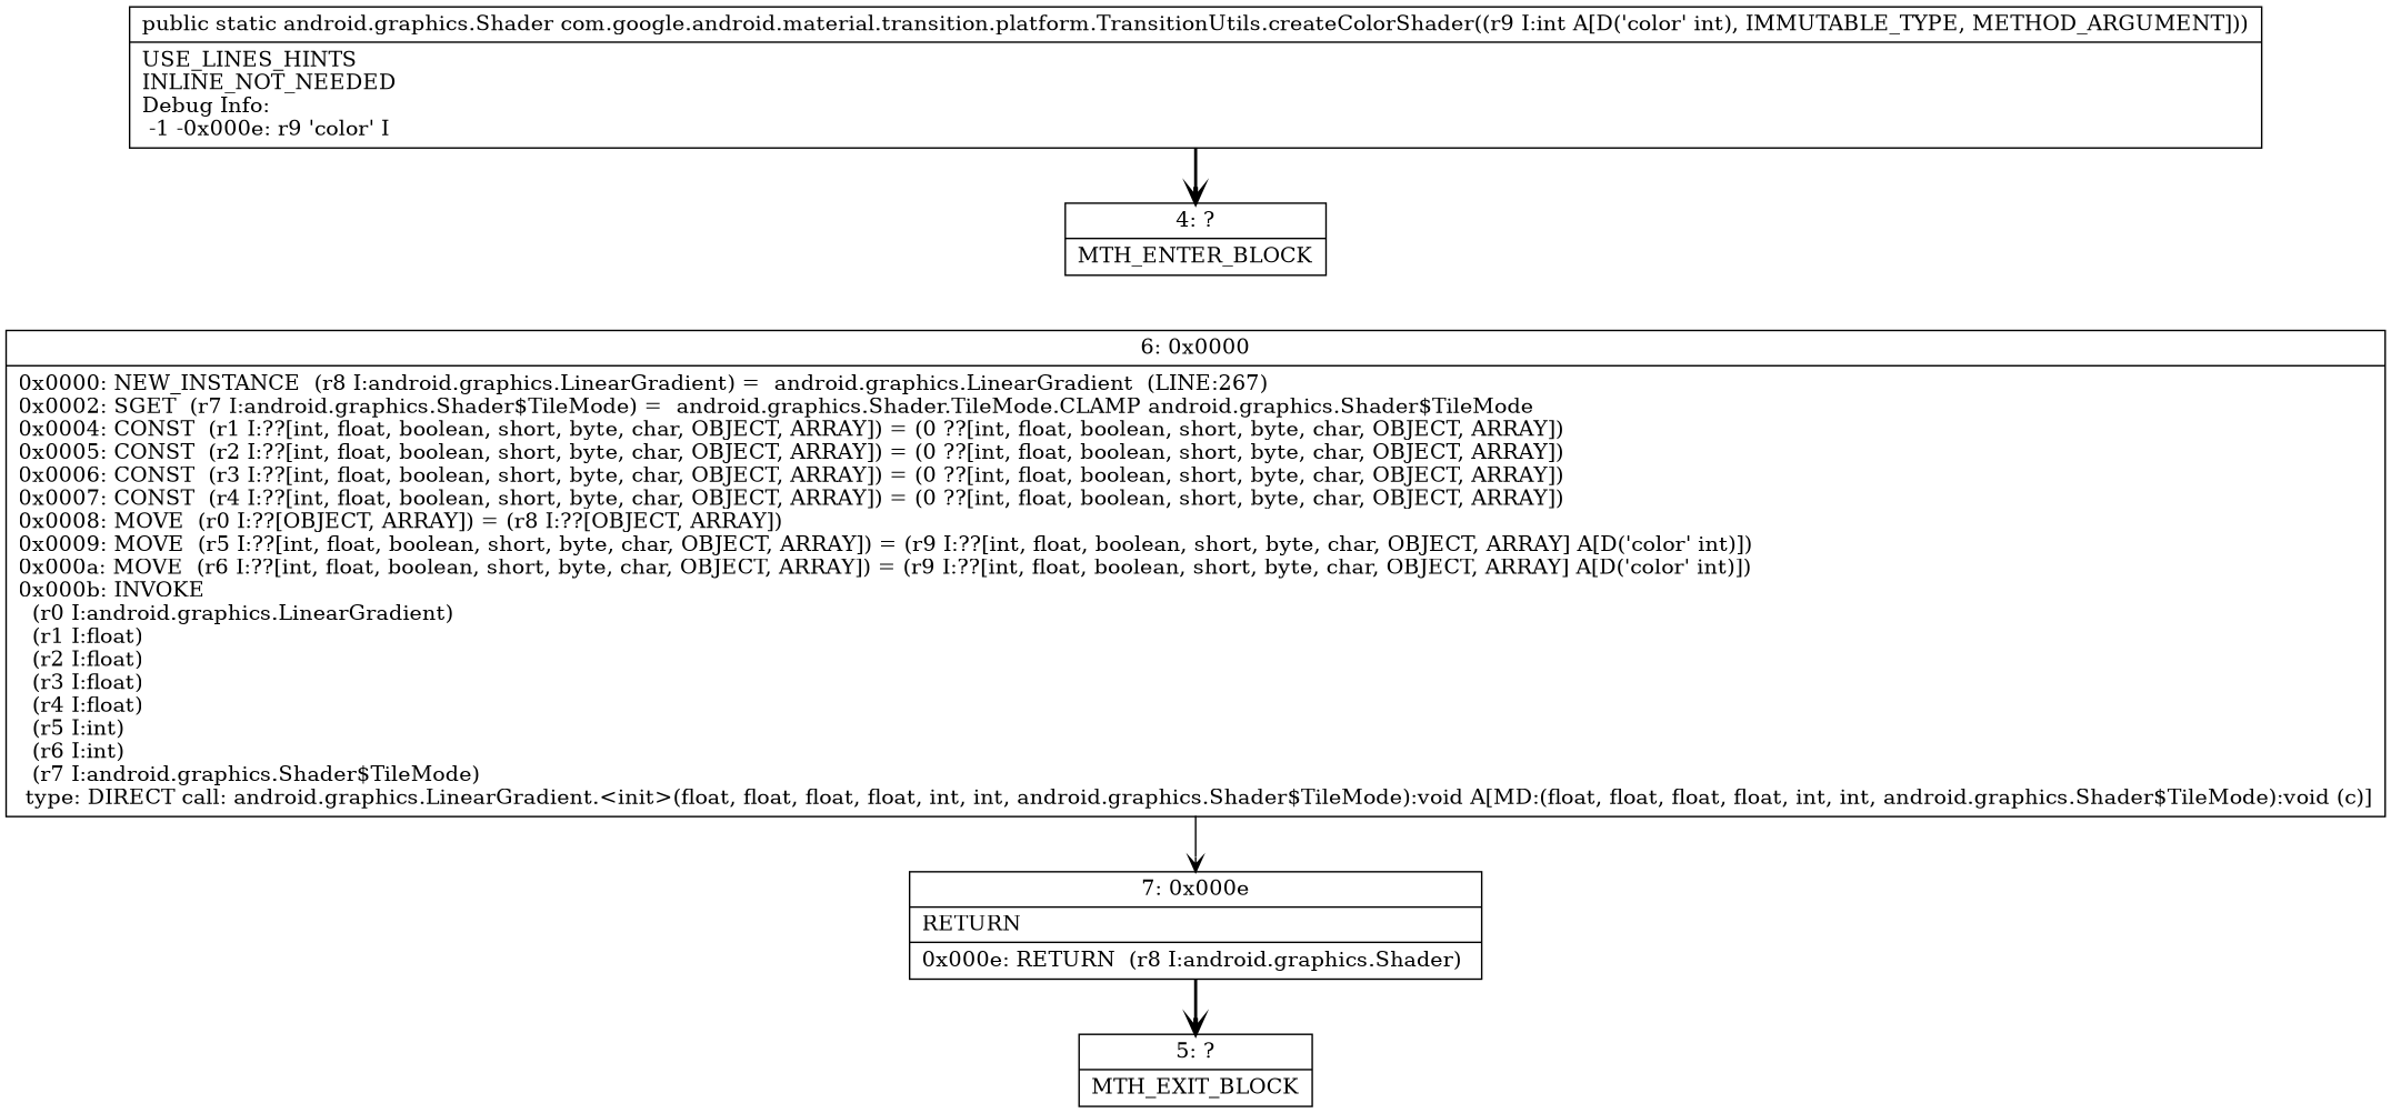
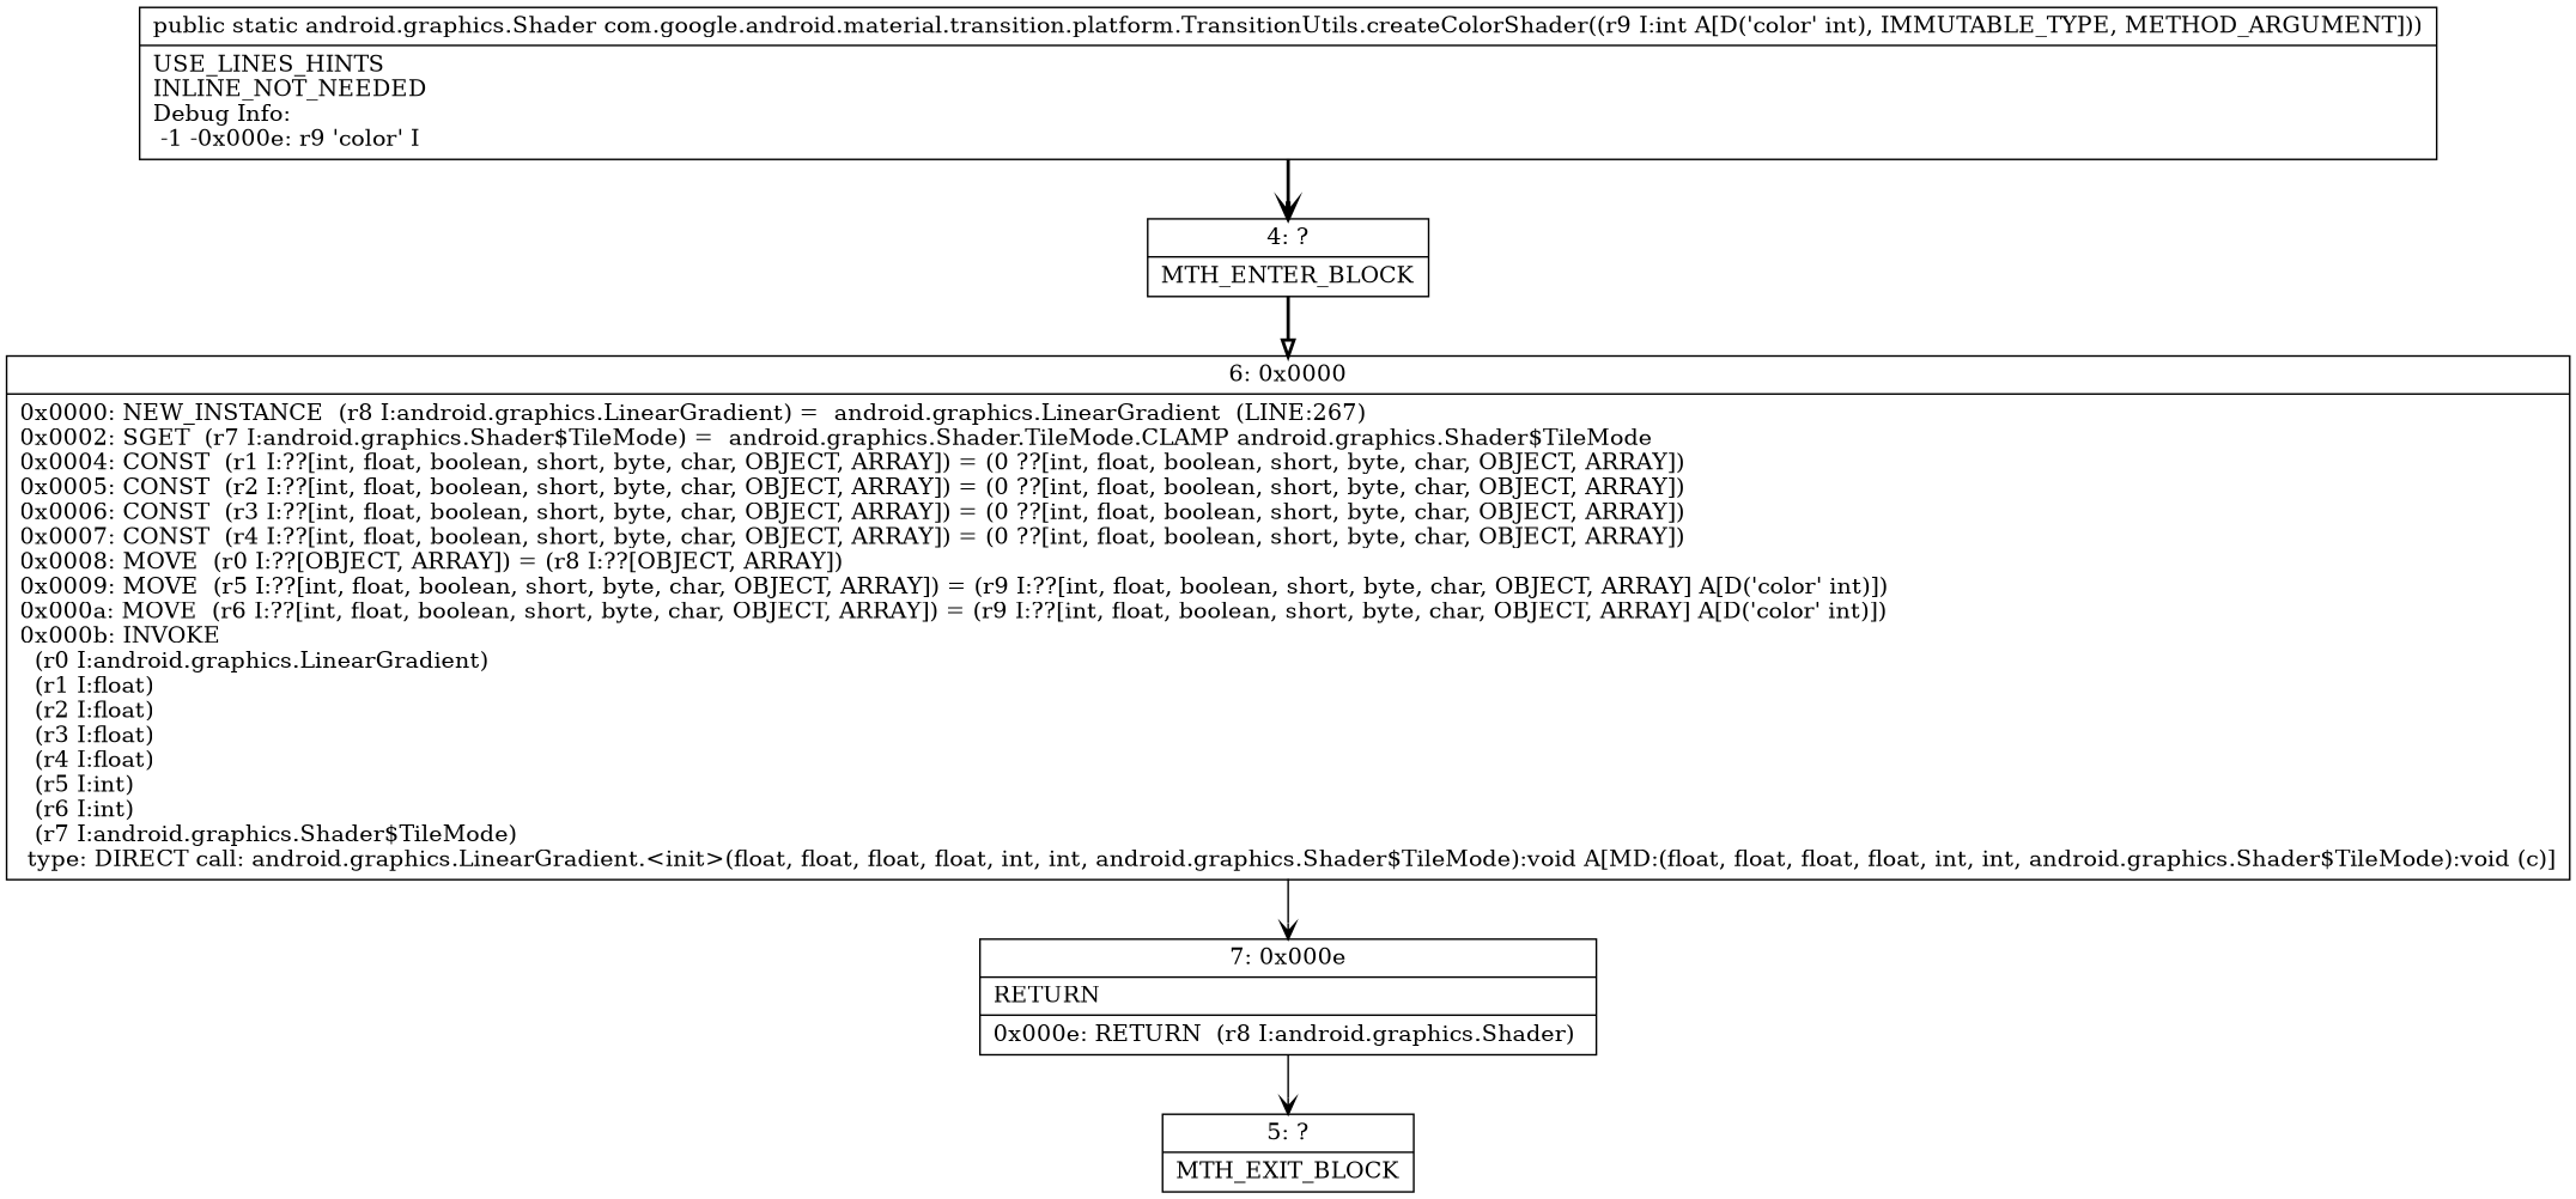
  digraph {
    node [shape=record]
    edge [arrowhead=vee style=bold]
    n1 [label="{4\:\ ?|MTH_ENTER_BLOCK\l}"]
    n2 [label="{6\:\ 0x0000|0x0000: NEW_INSTANCE  (r8 I:android.graphics.LinearGradient) =  android.graphics.LinearGradient  (LINE:267)\l0x0002: SGET  (r7 I:android.graphics.Shader$TileMode) =  android.graphics.Shader.TileMode.CLAMP android.graphics.Shader$TileMode \l0x0004: CONST  (r1 I:??[int, float, boolean, short, byte, char, OBJECT, ARRAY]) = (0 ??[int, float, boolean, short, byte, char, OBJECT, ARRAY]) \l0x0005: CONST  (r2 I:??[int, float, boolean, short, byte, char, OBJECT, ARRAY]) = (0 ??[int, float, boolean, short, byte, char, OBJECT, ARRAY]) \l0x0006: CONST  (r3 I:??[int, float, boolean, short, byte, char, OBJECT, ARRAY]) = (0 ??[int, float, boolean, short, byte, char, OBJECT, ARRAY]) \l0x0007: CONST  (r4 I:??[int, float, boolean, short, byte, char, OBJECT, ARRAY]) = (0 ??[int, float, boolean, short, byte, char, OBJECT, ARRAY]) \l0x0008: MOVE  (r0 I:??[OBJECT, ARRAY]) = (r8 I:??[OBJECT, ARRAY]) \l0x0009: MOVE  (r5 I:??[int, float, boolean, short, byte, char, OBJECT, ARRAY]) = (r9 I:??[int, float, boolean, short, byte, char, OBJECT, ARRAY] A[D('color' int)]) \l0x000a: MOVE  (r6 I:??[int, float, boolean, short, byte, char, OBJECT, ARRAY]) = (r9 I:??[int, float, boolean, short, byte, char, OBJECT, ARRAY] A[D('color' int)]) \l0x000b: INVOKE  \l  (r0 I:android.graphics.LinearGradient)\l  (r1 I:float)\l  (r2 I:float)\l  (r3 I:float)\l  (r4 I:float)\l  (r5 I:int)\l  (r6 I:int)\l  (r7 I:android.graphics.Shader$TileMode)\l type: DIRECT call: android.graphics.LinearGradient.\<init\>(float, float, float, float, int, int, android.graphics.Shader$TileMode):void A[MD:(float, float, float, float, int, int, android.graphics.Shader$TileMode):void (c)]\l}"]
    n3 [label="{7\:\ 0x000e|RETURN\l|0x000e: RETURN  (r8 I:android.graphics.Shader) \l}"]
    n4 [label="{5\:\ ?|MTH_EXIT_BLOCK\l}"]
    n5 [label="{public static android.graphics.Shader com.google.android.material.transition.platform.TransitionUtils.createColorShader((r9 I:int A[D('color' int), IMMUTABLE_TYPE, METHOD_ARGUMENT]))  | USE_LINES_HINTS\lINLINE_NOT_NEEDED\lDebug Info:\l  \-1 \-0x000e: r9 'color' I\l}"]
+   n1 -> n2 [arrowhead=onormal]
    n2 -> n3 [style=solid]
-   n3 -> n4
+   n3 -> n4 [style=solid]
    n5 -> n1
  }
